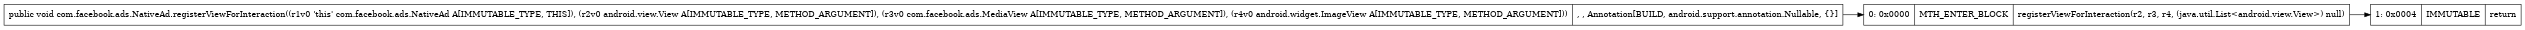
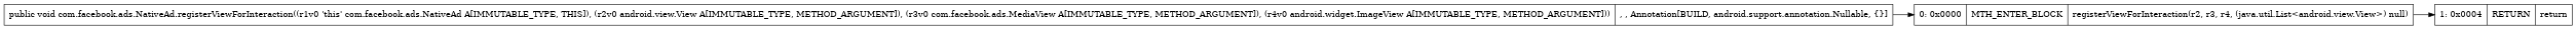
  digraph {
    rankdir=LR
    node [shape=record]
    n1 [label="{0\:\ 0x0000|MTH_ENTER_BLOCK\l|registerViewForInteraction(r2, r3, r4, (java.util.List\<android.view.View\>) null)\l}"]
-   n2 [label="{1\:\ 0x0004|IMMUTABLE\l|return\l}"]
+   n2 [label="{1\:\ 0x0004|RETURN\l|return\l}"]
    n3 [label="{public void com.facebook.ads.NativeAd.registerViewForInteraction((r1v0 'this' com.facebook.ads.NativeAd A[IMMUTABLE_TYPE, THIS]), (r2v0 android.view.View A[IMMUTABLE_TYPE, METHOD_ARGUMENT]), (r3v0 com.facebook.ads.MediaView A[IMMUTABLE_TYPE, METHOD_ARGUMENT]), (r4v0 android.widget.ImageView A[IMMUTABLE_TYPE, METHOD_ARGUMENT]))  | , , Annotation[BUILD, android.support.annotation.Nullable, \{\}]\l}"]
    n1 -> n2
    n3 -> n1
  }
